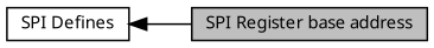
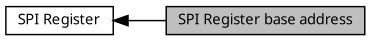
  digraph {
    rankdir=LR
    fontname="Noto Sans"
    node [color=black fontname="Noto Sans" fontsize=10 shape=record style=filled]
    n1 [fillcolor=grey75 fontcolor=black height=0.2 label="SPI Register base address" width=0.4]
-   n2 [fillcolor=white height=0.2 label="SPI Defines" width=0.4]
+   n2 [fillcolor=white height=0.2 label="SPI Register" width=0.4]
    n2 -> n1 [dir=back fontname="Noto Sans" fontsize=10 labelfontname=Helvetica labelfontsize=10 shape=plaintext style=solid]
  }
